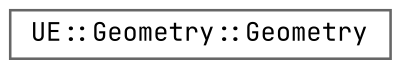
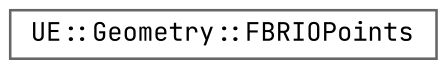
  digraph {
    rankdir=LR
    fontname="JetBrains Mono"
-   n1 [color=grey40 fillcolor=white fontname="JetBrains Mono" fontsize=10 height=0.2 label="UE::Geometry::Geometry" shape=box style=filled width=0.4]
+   n1 [color=grey40 fillcolor=white fontname="JetBrains Mono" fontsize=10 height=0.2 label="UE::Geometry::FBRIOPoints" shape=box style=filled width=0.4]
  }
